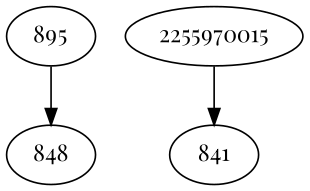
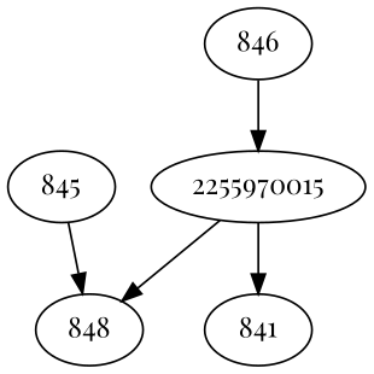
  strict digraph {
    fontname="Playfair Display"
    node [fontname="Playfair Display"]
    edge [fontname="Playfair Display"]
-   845 [label=895]
+   845
    848
    2255970015
    n4 [label=841]
+   846
    845 -> 848
+   2255970015 -> 848
    2255970015 -> n4
+   846 -> 2255970015
  }
